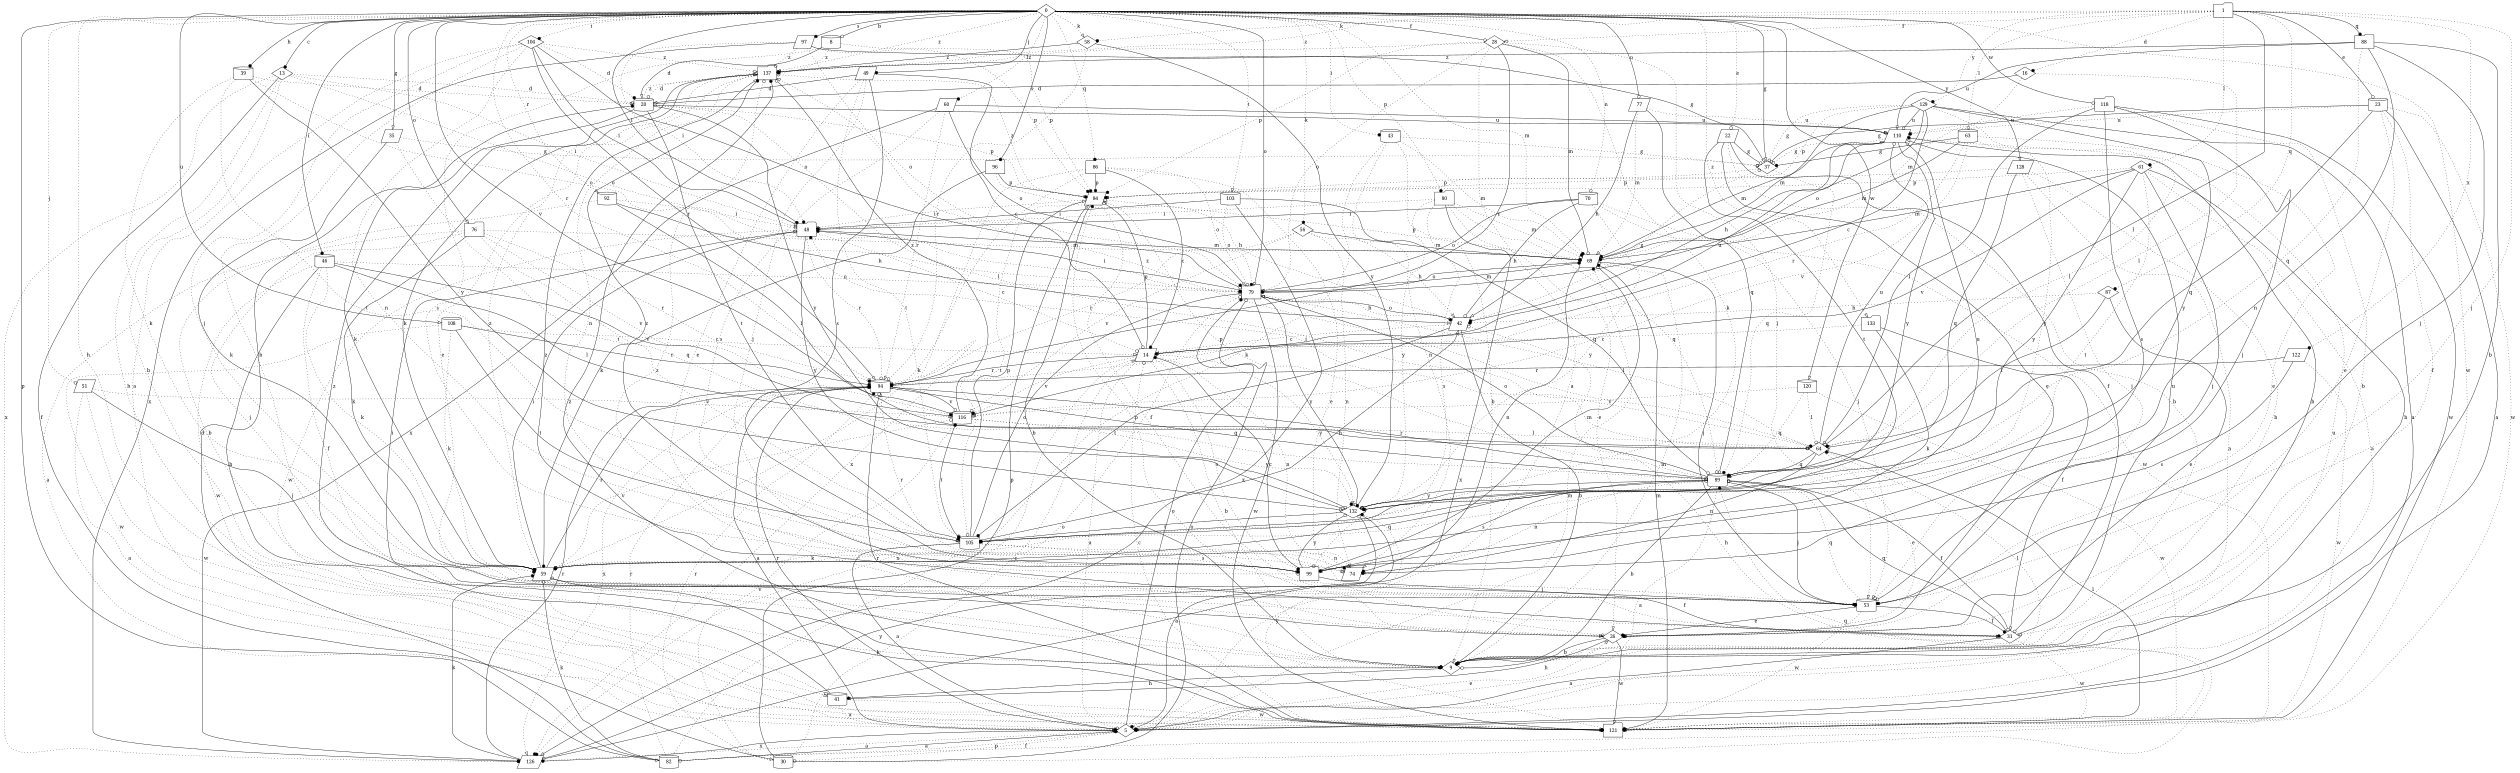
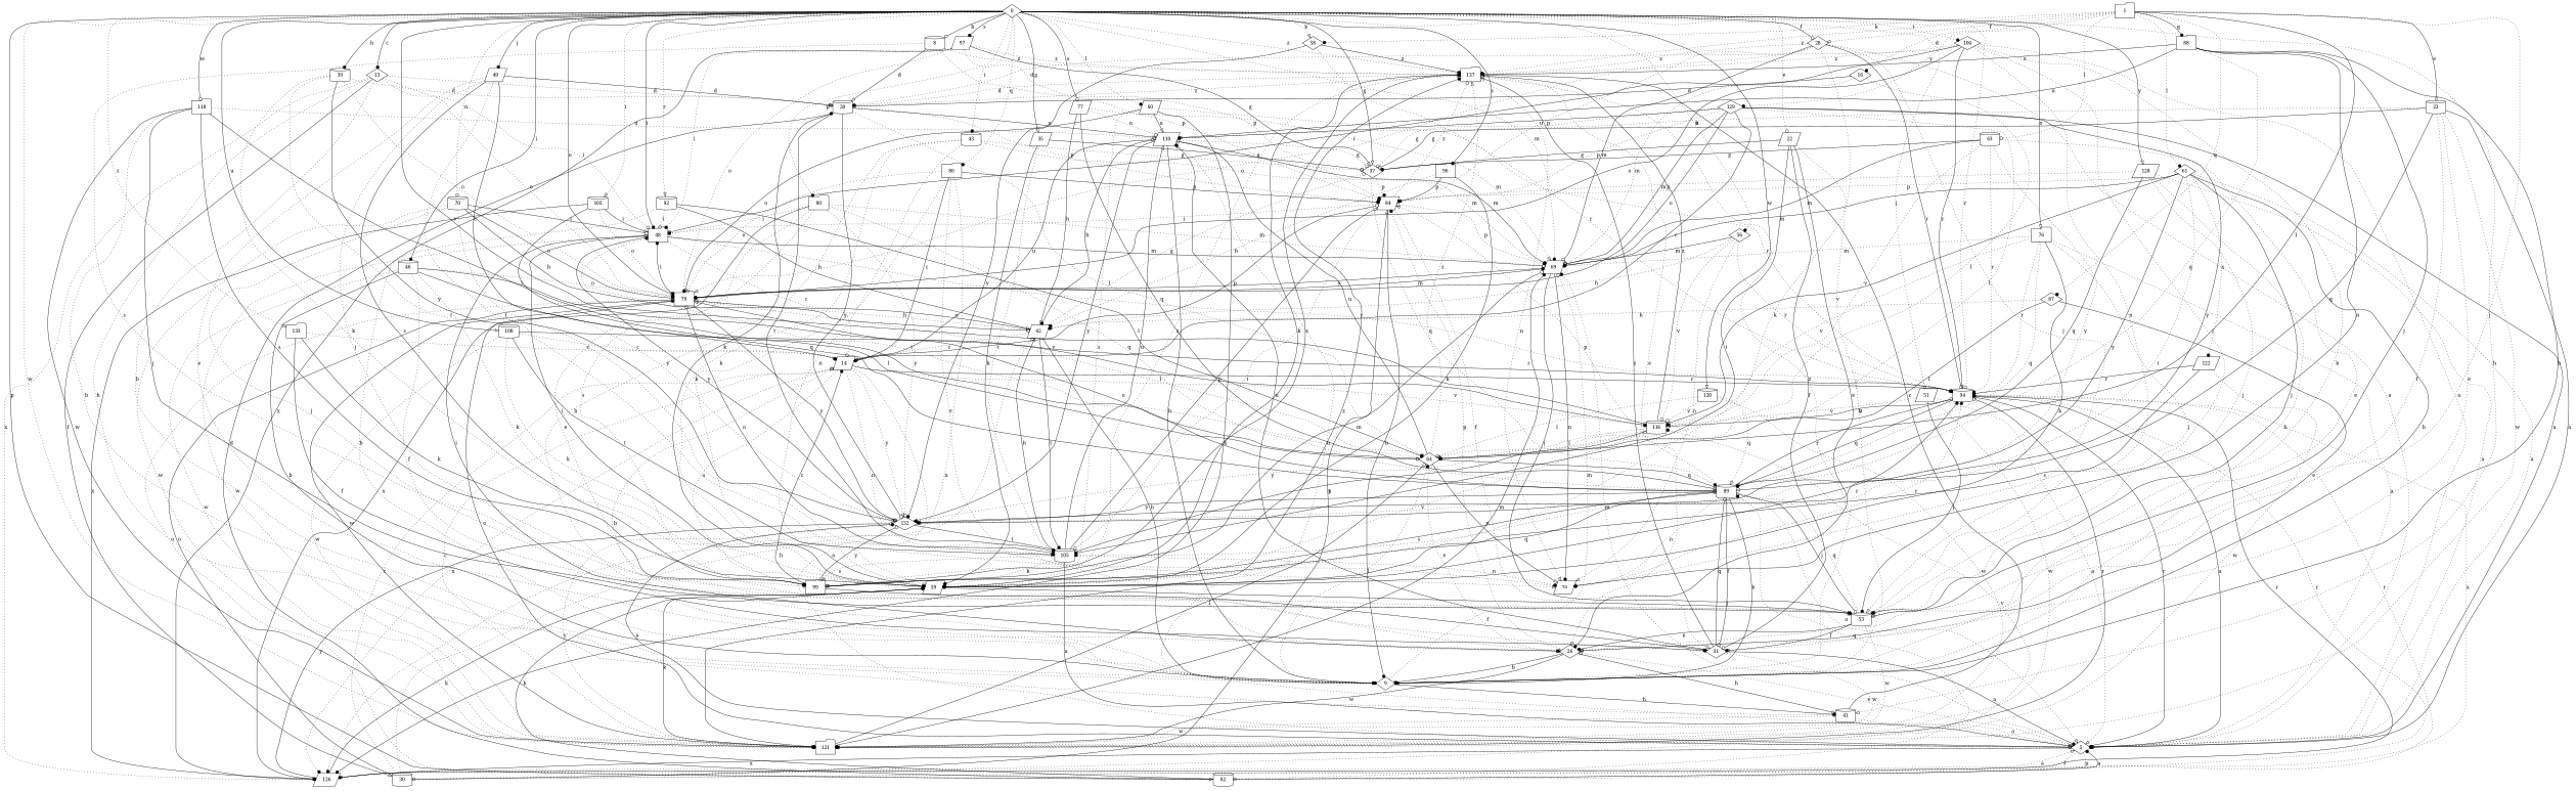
  strict digraph {
    fontname="Noto Serif"
    node [fontname="Noto Serif" shape=cylinder]
    edge [arrowhead=odot fontname="Noto Serif" style=dotted]
    0 [shape=diamond]
    8
    13 [shape=diamond]
    22 [shape=parallelogram]
    28 [shape=diamond]
    35 [shape=parallelogram]
    37 [shape=diamond]
    39
    41
    43
    46
    48 [shape=folder]
    49 [shape=parallelogram]
    51 [shape=parallelogram]
    56 [shape=diamond]
    58 [shape=diamond]
    60 [shape=parallelogram]
    69 [shape=parallelogram]
    70
    76 [shape=folder]
    77 [shape=parallelogram]
    79 [shape=folder]
    80 [shape=folder]
    82
    86 [shape=folder]
    92
    94
    96 [shape=folder]
    97 [shape=parallelogram]
    103
    104 [shape=diamond]
    108
    116
    118 [shape=folder]
    120
    121 [shape=folder]
    128 [shape=parallelogram]
    133 [shape=folder]
    137 [shape=folder]
    20
    84 [shape=parallelogram]
    99 [shape=folder]
    30
    126 [shape=parallelogram]
    9 [shape=diamond]
    26 [shape=diamond]
    105
    31 [shape=diamond]
    53
    5 [shape=diamond]
    59 [shape=parallelogram]
    89
    132 [shape=diamond]
    74 [shape=parallelogram]
    64 [shape=diamond]
    14 [shape=parallelogram]
    42 [shape=parallelogram]
    110 [shape=parallelogram]
    1 [shape=folder]
    16 [shape=diamond]
    23
    61 [shape=diamond]
    63
    87 [shape=diamond]
    88 [shape=folder]
    122 [shape=parallelogram]
    129 [shape=diamond]
    0 -> 8 [label=b style=solid]
    0 -> 13 [arrowhead=dot label=c style=solid]
    0 -> 22 [label=e]
    0 -> 28 [label=f style=solid]
    0 -> 35 [arrowhead=onormal label=g style=solid]
    0 -> 37 [arrowhead=onormal label=g style=solid]
    0 -> 39 [arrowhead=dot label=h style=solid]
    0 -> 41 [arrowhead=onormal label=h]
    0 -> 43 [arrowhead=dot label=i]
    0 -> 46 [arrowhead=dot label=i style=solid]
    0 -> 48 [arrowhead=dot label=i style=solid]
    0 -> 49 [arrowhead=dot label=j style=solid]
    0 -> 51 [label=j]
    0 -> 56 [arrowhead=dot label=k]
    0 -> 58 [arrowhead=onormal label=k]
    0 -> 60 [arrowhead=dot label=l]
    0 -> 69 [arrowhead=dot label=m]
    0 -> 70 [label=n]
    0 -> 76 [arrowhead=onormal label=o style=solid]
    0 -> 77 [label=o style=solid]
    0 -> 79 [arrowhead=onormal label=o style=solid]
    0 -> 80 [arrowhead=dot label=p]
    0 -> 82 [arrowhead=onormal label=p style=solid]
    0 -> 86 [arrowhead=dot label=q]
    0 -> 92 [arrowhead=onormal label=r]
    0 -> 94 [label=r]
    0 -> 96 [arrowhead=dot label=s style=solid]
    0 -> 97 [arrowhead=dot label=s style=solid]
    0 -> 103 [arrowhead=onormal label=t]
    0 -> 104 [arrowhead=dot label=t]
    0 -> 108 [arrowhead=onormal label=u style=solid]
    0 -> 116 [label=v style=solid]
    0 -> 118 [label=w style=solid]
    0 -> 120 [arrowhead=onormal label=w style=solid]
    0 -> 121 [label=w]
    0 -> 128 [arrowhead=onormal label=y style=solid]
    0 -> 133 [arrowhead=onormal label=z]
    0 -> 137 [arrowhead=onormal label=z]
    8 -> 137 [arrowhead=dot label=z]
    8 -> 20 [arrowhead=onormal label=d style=solid]
    8 -> 84 [arrowhead=dot label=p]
    8 -> 99 [label=s]
    13 -> 41 [label=h]
    13 -> 48 [label=i]
    13 -> 79 [label=o]
    13 -> 20 [label=d]
    13 -> 30 [arrowhead=onormal label=f style=solid]
    13 -> 126 [label=x]
    13 -> 9 [arrowhead=onormal label=b]
    22 -> 37 [label=g style=solid]
    22 -> 9 [arrowhead=onormal label=b]
    22 -> 26 [arrowhead=dot label=e style=solid]
    22 -> 105 [arrowhead=dot label=t style=solid]
    22 -> 31 [label=f style=solid]
    28 -> 69 [label=m style=solid]
    28 -> 79 [arrowhead=onormal label=o]
    28 -> 94 [label=r style=solid]
    28 -> 137 [arrowhead=onormal label=z]
    28 -> 84 [arrowhead=dot label=p]
    28 -> 53 [arrowhead=onormal label=j]
    28 -> 5 [arrowhead=dot label=a]
    28 -> 59 [label=k]
-   35 -> 37 [label=g]
+   35 -> 37 [label=g style=solid]
    35 -> 105 [label=t]
    35 -> 59 [arrowhead=dot label=k style=solid]
    37 -> 84 [arrowhead=dot label=p]
    37 -> 89 [arrowhead=dot label=q]
    39 -> 79 [arrowhead=dot label=o]
    39 -> 20 [arrowhead=onormal label=d]
    39 -> 105 [arrowhead=onormal label=t]
    39 -> 59 [arrowhead=dot label=k]
    39 -> 132 [arrowhead=onormal label=y style=solid]
    41 -> 121 [label=w]
    41 -> 137 [arrowhead=onormal label=z style=solid]
    41 -> 5 [arrowhead=onormal label=a]
    43 -> 37 [label=g]
    43 -> 69 [arrowhead=dot label=m]
    43 -> 9 [arrowhead=onormal label=b]
    43 -> 59 [label=k]
    43 -> 74 [arrowhead=onormal label=n]
    46 -> 79 [label=o]
    46 -> 116 [label=v style=solid]
    46 -> 121 [arrowhead=dot label=w]
    46 -> 9 [arrowhead=dot label=b style=solid]
    46 -> 31 [arrowhead=dot label=f]
    46 -> 59 [arrowhead=dot label=k]
    46 -> 64 [label=l style=solid]
    48 -> 69 [label=m style=solid]
    48 -> 94 [label=r]
    48 -> 121 [arrowhead=onormal label=w]
    48 -> 132 [arrowhead=onormal label=y style=solid]
    48 -> 14 [label=c]
    49 -> 20 [arrowhead=onormal label=d style=solid]
    49 -> 99 [arrowhead=dot label=s style=solid]
    49 -> 26 [arrowhead=onormal label=e]
    49 -> 105 [arrowhead=dot label=t]
    49 -> 53 [arrowhead=onormal label=j]
    49 -> 14 [label=c style=solid]
    51 -> 116 [arrowhead=onormal label=v]
    51 -> 121 [arrowhead=onormal label=w]
    51 -> 53 [arrowhead=dot label=j style=solid]
    51 -> 5 [arrowhead=onormal label=a]
    56 -> 69 [arrowhead=dot label=m style=solid]
    56 -> 94 [label=r]
    56 -> 116 [label=v]
    56 -> 74 [arrowhead=onormal label=n]
    56 -> 42 [arrowhead=onormal label=h]
    58 -> 94 [label=r]
    58 -> 137 [arrowhead=dot label=z style=solid]
    58 -> 132 [arrowhead=dot label=y style=solid]
    60 -> 79 [arrowhead=onormal label=o style=solid]
    60 -> 94 [arrowhead=onormal label=r]
    60 -> 99 [label=s]
    60 -> 126 [arrowhead=dot label=x style=solid]
    60 -> 110 [arrowhead=onormal label=u style=solid]
    69 -> 79 [arrowhead=dot label=o style=solid]
    69 -> 84 [label=p]
    69 -> 53 [arrowhead=dot label=j style=solid]
    69 -> 74 [arrowhead=dot label=n style=solid]
    70 -> 48 [label=i style=solid]
    70 -> 79 [label=o style=solid]
    70 -> 121 [arrowhead=onormal label=w]
    70 -> 53 [arrowhead=onormal label=j]
    70 -> 132 [label=y]
    70 -> 42 [label=h style=solid]
    76 -> 69 [label=m]
    76 -> 94 [arrowhead=dot label=r]
    76 -> 116 [arrowhead=dot label=v]
    76 -> 53 [label=j]
    76 -> 5 [arrowhead=dot label=a]
    76 -> 59 [label=k style=solid]
    76 -> 89 [label=q]
    77 -> 69 [arrowhead=onormal label=m]
    77 -> 89 [label=q style=solid]
    77 -> 42 [arrowhead=onormal label=h style=solid]
    77 -> 110 [label=u]
    79 -> 48 [arrowhead=dot label=i style=solid]
    79 -> 69 [arrowhead=dot label=m style=solid]
    79 -> 121 [arrowhead=dot label=w style=solid]
    79 -> 132 [label=y style=solid]
    79 -> 64 [arrowhead=dot label=l]
    79 -> 42 [arrowhead=onormal label=h]
    80 -> 48 [arrowhead=dot label=i]
    80 -> 69 [label=m]
    80 -> 99 [label=s]
    80 -> 126 [label=x style=solid]
    80 -> 26 [arrowhead=onormal label=e]
    80 -> 89 [label=q]
    80 -> 132 [label=y]
    82 -> 79 [label=o]
    82 -> 94 [label=r]
    82 -> 20 [arrowhead=dot label=d style=solid]
    82 -> 5 [arrowhead=dot label=a style=solid]
    82 -> 59 [label=k style=solid]
    82 -> 89 [arrowhead=dot label=q]
    86 -> 79 [label=o]
    86 -> 84 [arrowhead=dot label=p style=solid]
    86 -> 126 [arrowhead=dot label=x]
    86 -> 26 [label=e]
    86 -> 59 [label=k]
    86 -> 14 [arrowhead=dot label=c style=solid]
    92 -> 48 [label=i]
    92 -> 9 [label=b]
    92 -> 64 [label=l style=solid]
    92 -> 42 [arrowhead=onormal label=h style=solid]
    94 -> 116 [label=v style=solid]
    94 -> 126 [arrowhead=onormal label=x]
    94 -> 5 [arrowhead=onormal label=a style=solid]
    94 -> 89 [label=q style=solid]
    96 -> 84 [arrowhead=onormal label=p style=solid]
    96 -> 59 [arrowhead=dot label=k style=solid]
    96 -> 42 [arrowhead=dot label=h]
    97 -> 37 [arrowhead=onormal label=g style=solid]
    97 -> 48 [arrowhead=dot label=i]
    97 -> 79 [arrowhead=dot label=o]
    97 -> 137 [label=z]
    97 -> 84 [arrowhead=dot label=p]
    97 -> 126 [arrowhead=dot label=x style=solid]
    103 -> 48 [arrowhead=onormal label=i style=solid]
    103 -> 79 [arrowhead=dot label=o]
    103 -> 126 [arrowhead=onormal label=x style=solid]
    103 -> 89 [label=q style=solid]
    104 -> 48 [label=i style=solid]
    104 -> 79 [label=o style=solid]
    104 -> 94 [arrowhead=onormal label=r style=solid]
    104 -> 137 [arrowhead=onormal label=z]
    104 -> 20 [arrowhead=dot label=d]
    104 -> 9 [arrowhead=dot label=b]
    104 -> 53 [arrowhead=onormal label=j]
    104 -> 5 [arrowhead=dot label=a]
    104 -> 74 [label=n]
    108 -> 94 [arrowhead=dot label=r style=solid]
    108 -> 121 [arrowhead=dot label=w]
    108 -> 105 [arrowhead=onormal label=t style=solid]
    108 -> 59 [label=k]
    108 -> 14 [arrowhead=onormal label=c]
    116 -> 137 [label=z style=solid]
    116 -> 105 [label=t style=solid]
    116 -> 132 [arrowhead=dot label=y]
    116 -> 64 [arrowhead=onormal label=l]
    118 -> 121 [label=w style=solid]
    118 -> 99 [arrowhead=dot label=s style=solid]
    118 -> 9 [arrowhead=onormal label=b]
    118 -> 53 [label=j style=solid]
    118 -> 64 [arrowhead=onormal label=l style=solid]
    118 -> 110 [label=u]
    120 -> 116 [label=v]
    120 -> 121 [label=w]
    120 -> 89 [arrowhead=onormal label=q]
    120 -> 64 [label=l]
    121 -> 69 [arrowhead=dot label=m style=solid]
    121 -> 94 [label=r style=solid]
    121 -> 137 [arrowhead=dot label=z style=solid]
    121 -> 59 [label=k style=solid]
    121 -> 132 [arrowhead=dot label=y]
    121 -> 64 [label=l style=solid]
    121 -> 14 [label=c]
    128 -> 84 [arrowhead=onormal label=p]
    128 -> 9 [arrowhead=onormal label=b]
    128 -> 53 [label=j]
    128 -> 5 [label=a]
    128 -> 89 [arrowhead=dot label=q style=solid]
    133 -> 31 [arrowhead=onormal label=f style=solid]
    133 -> 59 [label=k style=solid]
    133 -> 14 [arrowhead=dot label=c]
    137 -> 20 [label=d]
    137 -> 26 [arrowhead=onormal label=e]
    137 -> 59 [arrowhead=dot label=k style=solid]
    137 -> 74 [arrowhead=onormal label=n]
    20 -> 137 [arrowhead=onormal label=z]
    20 -> 84 [arrowhead=dot label=p]
    20 -> 105 [arrowhead=dot label=t style=solid]
    20 -> 59 [label=k style=solid]
    20 -> 132 [label=y style=solid]
    20 -> 64 [label=l]
    20 -> 110 [arrowhead=onormal label=u style=solid]
    84 -> 48 [label=i]
    84 -> 137 [label=z]
    84 -> 9 [arrowhead=dot label=b style=solid]
    84 -> 105 [label=t]
    84 -> 31 [arrowhead=onormal label=f]
    99 -> 69 [label=m style=solid]
    99 -> 137 [arrowhead=dot label=z style=solid]
    99 -> 31 [arrowhead=onormal label=f style=solid]
    99 -> 132 [label=y style=solid]
    99 -> 14 [arrowhead=dot label=c style=solid]
    30 -> 79 [label=o style=solid]
    30 -> 94 [arrowhead=dot label=r]
    30 -> 116 [arrowhead=dot label=v]
    30 -> 84 [arrowhead=onormal label=p style=solid]
    30 -> 14 [arrowhead=onormal label=c]
    30 -> 42 [label=h]
    126 -> 94 [arrowhead=dot label=r style=solid]
    126 -> 5 [arrowhead=onormal label=a]
    126 -> 59 [arrowhead=dot label=k style=solid]
    126 -> 132 [label=y style=solid]
    9 -> 41 [arrowhead=dot label=h style=solid]
    9 -> 69 [label=m]
    9 -> 137 [label=z]
    9 -> 64 [arrowhead=dot label=l]
    26 -> 41 [arrowhead=onormal label=h style=solid]
    26 -> 48 [label=i style=solid]
    26 -> 121 [arrowhead=onormal label=w style=solid]
    26 -> 84 [arrowhead=dot label=p]
    26 -> 9 [label=b style=solid]
    105 -> 79 [label=o style=solid]
    105 -> 84 [arrowhead=onormal label=p style=solid]
    105 -> 99 [arrowhead=onormal label=s]
    105 -> 5 [arrowhead=onormal label=a style=solid]
    105 -> 59 [arrowhead=dot label=k]
    105 -> 74 [arrowhead=dot label=n]
    105 -> 42 [arrowhead=onormal label=h style=solid]
    105 -> 110 [arrowhead=onormal label=u style=solid]
    31 -> 121 [arrowhead=onormal label=w]
    31 -> 137 [arrowhead=onormal label=z style=solid]
    31 -> 5 [arrowhead=dot label=a style=solid]
    31 -> 89 [label=q style=solid]
    31 -> 110 [arrowhead=onormal label=u style=solid]
    53 -> 121 [arrowhead=dot label=w]
    53 -> 26 [arrowhead=dot label=e style=solid]
    53 -> 31 [arrowhead=dot label=f style=solid]
    53 -> 89 [label=q]
    5 -> 69 [arrowhead=dot label=m]
    5 -> 79 [arrowhead=dot label=o style=solid]
    5 -> 82 [label=p]
    5 -> 94 [arrowhead=onormal label=r style=solid]
    5 -> 30 [label=f]
    5 -> 126 [arrowhead=dot label=x style=solid]
    5 -> 26 [arrowhead=onormal label=e]
    5 -> 110 [arrowhead=dot label=u]
    59 -> 48 [arrowhead=onormal label=i style=solid]
    59 -> 94 [arrowhead=dot label=r style=solid]
    59 -> 116 [label=v]
    59 -> 137 [label=z]
    59 -> 53 [arrowhead=onormal label=j style=solid]
    59 -> 89 [label=q style=solid]
    89 -> 79 [arrowhead=onormal label=o style=solid]
    89 -> 94 [label=r style=solid]
    89 -> 84 [arrowhead=onormal label=p]
    89 -> 99 [arrowhead=onormal label=s style=solid]
    89 -> 9 [arrowhead=onormal label=b style=solid]
    89 -> 31 [label=f style=solid]
    89 -> 53 [label=j style=solid]
    89 -> 5 [arrowhead=onormal label=a]
    89 -> 132 [arrowhead=onormal label=y style=solid]
    89 -> 74 [arrowhead=dot label=n]
    132 -> 105 [arrowhead=dot label=t style=solid]
    132 -> 5 [label=a style=solid]
-   74 -> 94 [arrowhead=onormal label=r]
+   74 -> 94 [arrowhead=dot label=r]
    64 -> 48 [arrowhead=dot label=i]
    64 -> 137 [arrowhead=onormal label=z]
    64 -> 26 [arrowhead=dot label=e]
    64 -> 89 [label=q style=solid]
    64 -> 74 [arrowhead=onormal label=n style=solid]
    64 -> 110 [label=u style=solid]
    14 -> 94 [label=r style=solid]
    14 -> 116 [arrowhead=dot label=v]
    14 -> 84 [label=p style=solid]
    14 -> 99 [arrowhead=dot label=s]
    14 -> 126 [arrowhead=dot label=x]
    14 -> 9 [arrowhead=onormal label=b]
    14 -> 5 [label=a]
    14 -> 132 [arrowhead=onormal label=y]
    14 -> 74 [label=n]
    14 -> 110 [arrowhead=onormal label=u style=solid]
    42 -> 37 [label=g]
    42 -> 79 [arrowhead=onormal label=o style=solid]
    42 -> 9 [arrowhead=onormal label=b style=solid]
    42 -> 105 [arrowhead=dot label=t style=solid]
    42 -> 14 [arrowhead=onormal label=c]
    110 -> 37 [label=g]
    110 -> 69 [arrowhead=dot label=m style=solid]
    110 -> 9 [label=b style=solid]
    110 -> 132 [arrowhead=onormal label=y style=solid]
    110 -> 42 [arrowhead=dot label=h style=solid]
    1 -> 28 [arrowhead=onormal label=f]
    1 -> 58 [arrowhead=dot label=k]
    1 -> 137 [arrowhead=dot label=z]
    1 -> 53 [arrowhead=onormal label=j]
    1 -> 64 [label=l style=solid]
    1 -> 16 [arrowhead=dot label=d]
    1 -> 23 [label=e style=solid]
    1 -> 61 [arrowhead=dot label=l]
    1 -> 63 [label=l]
    1 -> 87 [arrowhead=dot label=q]
    1 -> 88 [arrowhead=dot label=q style=solid]
-   1 -> 122 [arrowhead=dot label=x]
+   61 -> 122 [arrowhead=dot label=x]
    1 -> 129 [arrowhead=dot label=y]
    16 -> 69 [label=m]
    16 -> 20 [label=d style=solid]
    16 -> 64 [arrowhead=dot label=l]
    23 -> 37 [label=g style=solid]
    23 -> 121 [label=w]
    23 -> 26 [arrowhead=onormal label=e]
    23 -> 31 [arrowhead=onormal label=f]
    23 -> 5 [label=a style=solid]
    23 -> 89 [arrowhead=onormal label=q style=solid]
    23 -> 110 [arrowhead=dot label=u]
    61 -> 69 [arrowhead=dot label=m style=solid]
    61 -> 116 [arrowhead=onormal label=v style=solid]
    61 -> 84 [label=p]
    61 -> 9 [label=b style=solid]
    61 -> 105 [arrowhead=dot label=t]
    61 -> 53 [arrowhead=onormal label=j style=solid]
    61 -> 5 [arrowhead=onormal label=a]
    61 -> 132 [arrowhead=dot label=y style=solid]
    63 -> 37 [arrowhead=dot label=g style=solid]
    63 -> 69 [label=m style=solid]
    63 -> 94 [arrowhead=dot label=r]
    63 -> 116 [arrowhead=onormal label=v]
    63 -> 26 [label=e]
    63 -> 132 [arrowhead=onormal label=y]
    87 -> 26 [arrowhead=onormal label=e style=solid]
    87 -> 64 [label=l style=solid]
    87 -> 42 [arrowhead=dot label=h]
    88 -> 137 [arrowhead=onormal label=z style=solid]
    88 -> 9 [arrowhead=dot label=b style=solid]
    88 -> 53 [arrowhead=dot label=j style=solid]
    88 -> 89 [arrowhead=onormal label=q]
    88 -> 74 [label=n style=solid]
    88 -> 110 [arrowhead=onormal label=u style=solid]
    122 -> 94 [arrowhead=dot label=r style=solid]
    122 -> 121 [arrowhead=dot label=w]
    122 -> 99 [label=s style=solid]
    129 -> 37 [label=g]
    129 -> 69 [label=m style=solid]
    129 -> 79 [label=o style=solid]
    129 -> 84 [arrowhead=onormal label=p]
    129 -> 5 [arrowhead=dot label=a style=solid]
    129 -> 132 [arrowhead=dot label=y style=solid]
    129 -> 64 [label=l]
    129 -> 14 [arrowhead=onormal label=c style=solid]
    129 -> 110 [label=u style=solid]
  }
